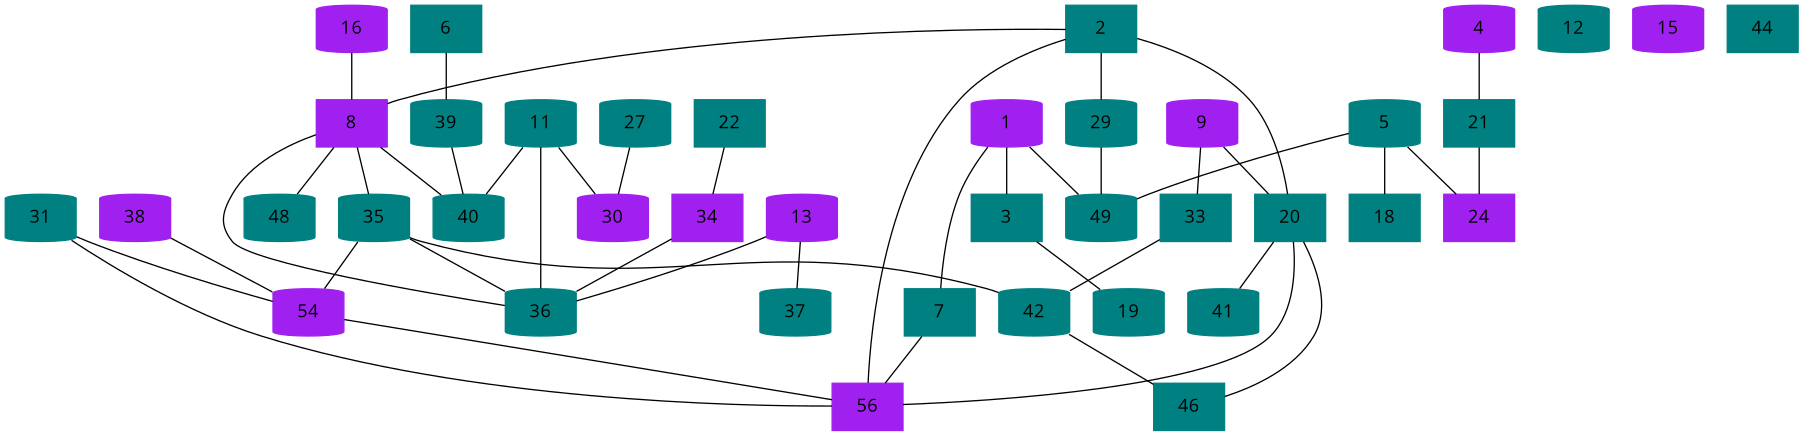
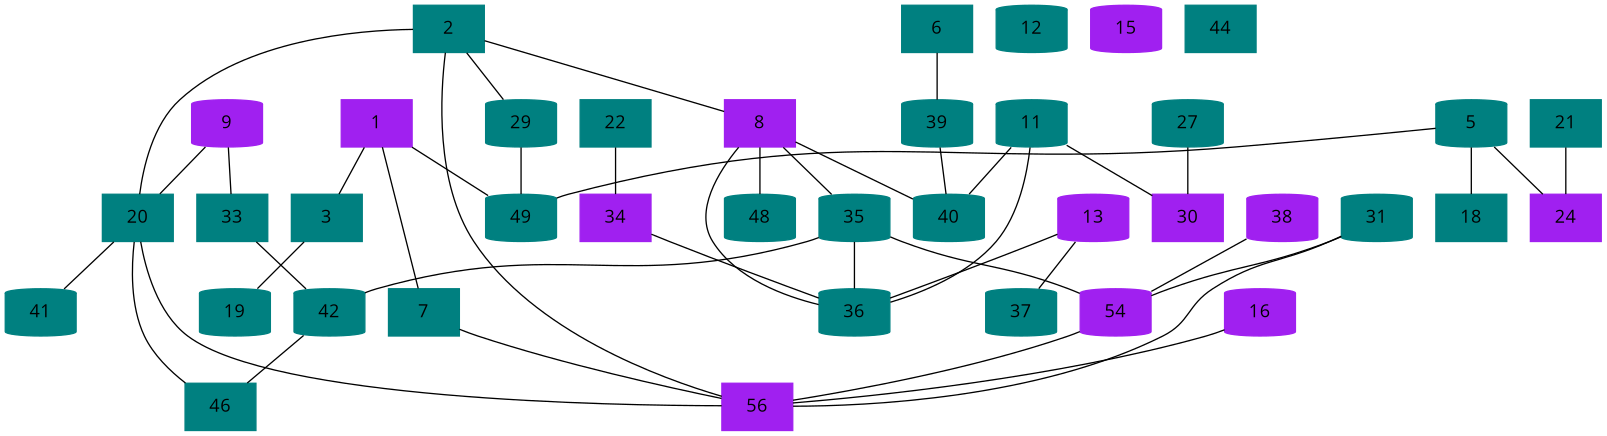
  graph {
    fontname="Open Sans"
    node [color=teal fontname="Open Sans" shape=cylinder style=filled]
    edge [fontname="Open Sans"]
-   1 [color=purple super="+10"]
+   1 [color=purple shape=box super="+10"]
    3 [shape=box]
    7 [shape=box super="+26"]
    49 [super="+53"]
    19
    56 [color=purple shape=box super="+58"]
-   30 [color=purple super="+50"]
+   30 [color=purple shape=box super="+50"]
    8 [color=purple shape=box super="+32"]
    35
    36 [super="+45"]
    40 [super="+47"]
    48
    2 [shape=box]
    20 [shape=box super="+52"]
    29
    41
    46 [shape=box]
-   4 [color=purple super="+28"]
    21 [shape=box super="+43"]
    16 [color=purple]
    24 [color=purple shape=box]
    5 [super="+14"]
    18 [shape=box]
    6 [shape=box super="+55"]
    39
    54 [color=purple super="+57"]
    42 [super="+51"]
    9 [color=purple super="+23"]
    33 [shape=box]
    11 [super="+17"]
    12
    13 [color=purple super="+25"]
    37
    15 [color=purple]
    22 [shape=box]
    34 [color=purple shape=box]
    27
    31
    38 [color=purple]
    44 [shape=box]
    1 -- 3
    1 -- 7
    1 -- 49
    3 -- 19
    7 -- 56
    8 -- 35
    8 -- 36
    8 -- 40
    8 -- 48
    35 -- 36
    35 -- 54
    35 -- 42
    2 -- 56
    2 -- 8
    2 -- 20 [weight=2]
    2 -- 29
    20 -- 56
    20 -- 41
    20 -- 46
    29 -- 49
-   4 -- 21
    21 -- 24
-   16 -- 8
+   16 -- 56
    5 -- 49
    5 -- 24
    5 -- 18
    6 -- 39
    39 -- 40
    54 -- 56
    42 -- 46
    9 -- 20
    9 -- 33
    33 -- 42
    11 -- 30
    11 -- 36
    11 -- 40
    13 -- 36
    13 -- 37
    22 -- 34
    34 -- 36
    27 -- 30
    31 -- 56
    31 -- 54
    38 -- 54
  }
